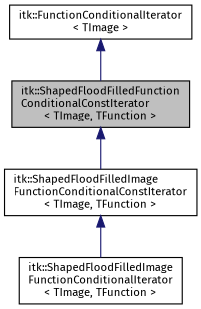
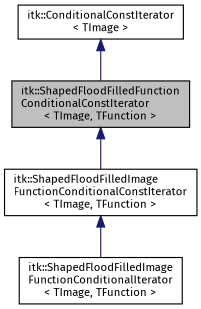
  digraph {
    fontname="Fira Sans"
    node [color=black fillcolor=white fontname="Fira Sans" fontsize=10 shape=record style=filled]
    edge [color=midnightblue dir=back fontname="Fira Sans" fontsize=10 labelfontname=Helvetica labelfontsize=10 style=solid]
    n1 [fillcolor=grey75 fontcolor=black height=0.2 label="itk::ShapedFloodFilledFunction\lConditionalConstIterator\l\< TImage, TFunction \>" width=0.4]
    n2 [height=0.2 label="itk::ShapedFloodFilledImage\lFunctionConditionalConstIterator\l\< TImage, TFunction \>" width=0.4]
-   n3 [height=0.2 label="itk::FunctionConditionalIterator\l\< TImage \>" width=0.4]
+   n3 [height=0.2 label="itk::ConditionalConstIterator\l\< TImage \>" width=0.4]
    n4 [height=0.2 label="itk::ShapedFloodFilledImage\lFunctionConditionalIterator\l\< TImage, TFunction \>" width=0.4]
    n1 -> n2
    n2 -> n4
    n3 -> n1
  }
